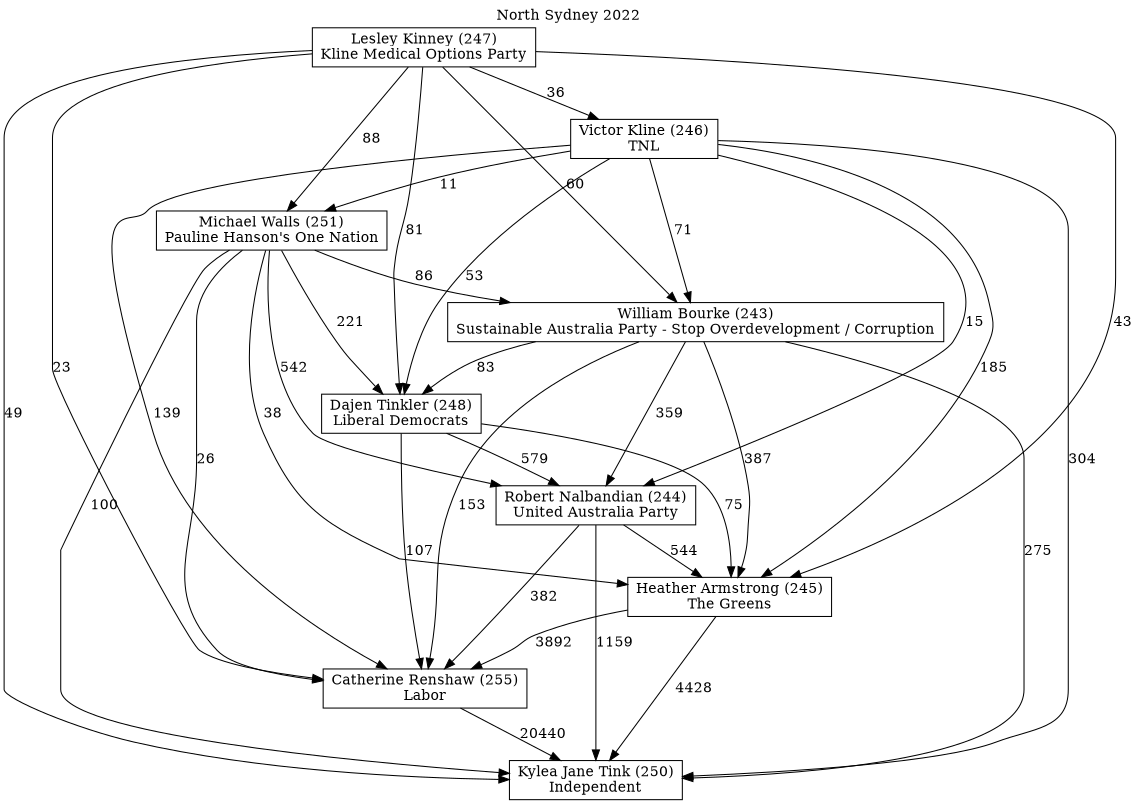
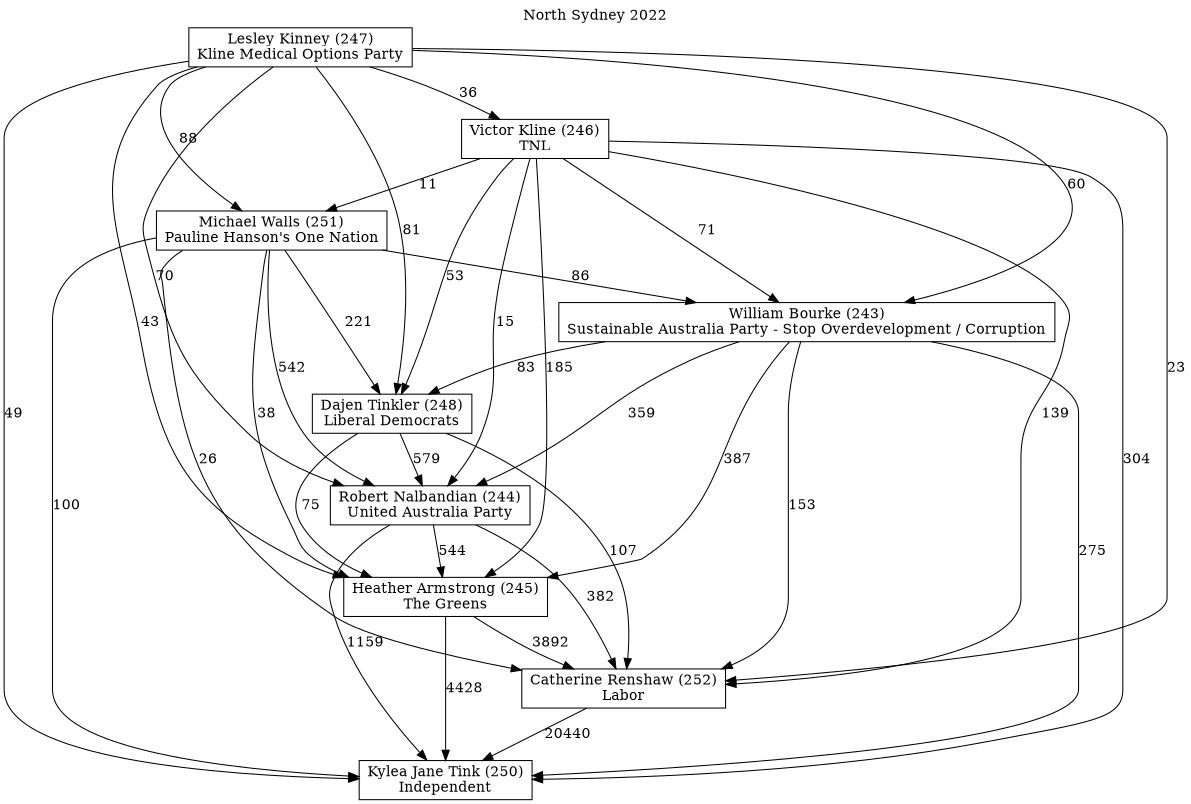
  digraph {
    label="North Sydney 2022"
    labelloc=t
    mclimit=10
    node [shape=box]
    n1 [label="Kylea Jane Tink (250)\nIndependent"]
-   n2 [label="Catherine Renshaw (255)\nLabor"]
+   n2 [label="Catherine Renshaw (252)\nLabor"]
    n3 [label="Heather Armstrong (245)\nThe Greens"]
    n4 [label="Robert Nalbandian (244)\nUnited Australia Party"]
    n5 [label="Dajen Tinkler (248)\nLiberal Democrats"]
    n6 [label="William Bourke (243)\nSustainable Australia Party - Stop Overdevelopment / Corruption"]
    n7 [label="Michael Walls (251)\nPauline Hanson's One Nation"]
    n8 [label="Victor Kline (246)\nTNL"]
    n9 [label="Lesley Kinney (247)\nKline Medical Options Party"]
    n2 -> n1 [label=20440]
    n3 -> n1 [label=4428]
    n3 -> n2 [label=3892]
    n4 -> n1 [label=1159]
    n4 -> n2 [label=382]
    n4 -> n3 [label=544]
    n5 -> n2 [label=107]
    n5 -> n3 [label=75]
    n5 -> n4 [label=579]
    n6 -> n1 [label=275]
    n6 -> n2 [label=153]
    n6 -> n3 [label=387]
    n6 -> n4 [label=359]
    n6 -> n5 [label=83]
    n7 -> n1 [label=100]
    n7 -> n2 [label=26]
    n7 -> n3 [label=38]
    n7 -> n4 [label=542]
    n7 -> n5 [label=221]
    n7 -> n6 [label=86]
    n8 -> n1 [label=304]
    n8 -> n2 [label=139]
    n8 -> n3 [label=185]
    n8 -> n4 [label=15]
    n8 -> n5 [label=53]
    n8 -> n6 [label=71]
    n8 -> n7 [label=11]
    n9 -> n1 [label=49]
    n9 -> n2 [label=23]
    n9 -> n3 [label=43]
+   n9 -> n4 [label=70]
    n9 -> n5 [label=81]
    n9 -> n6 [label=60]
    n9 -> n7 [label=88]
    n9 -> n8 [label=36]
  }
